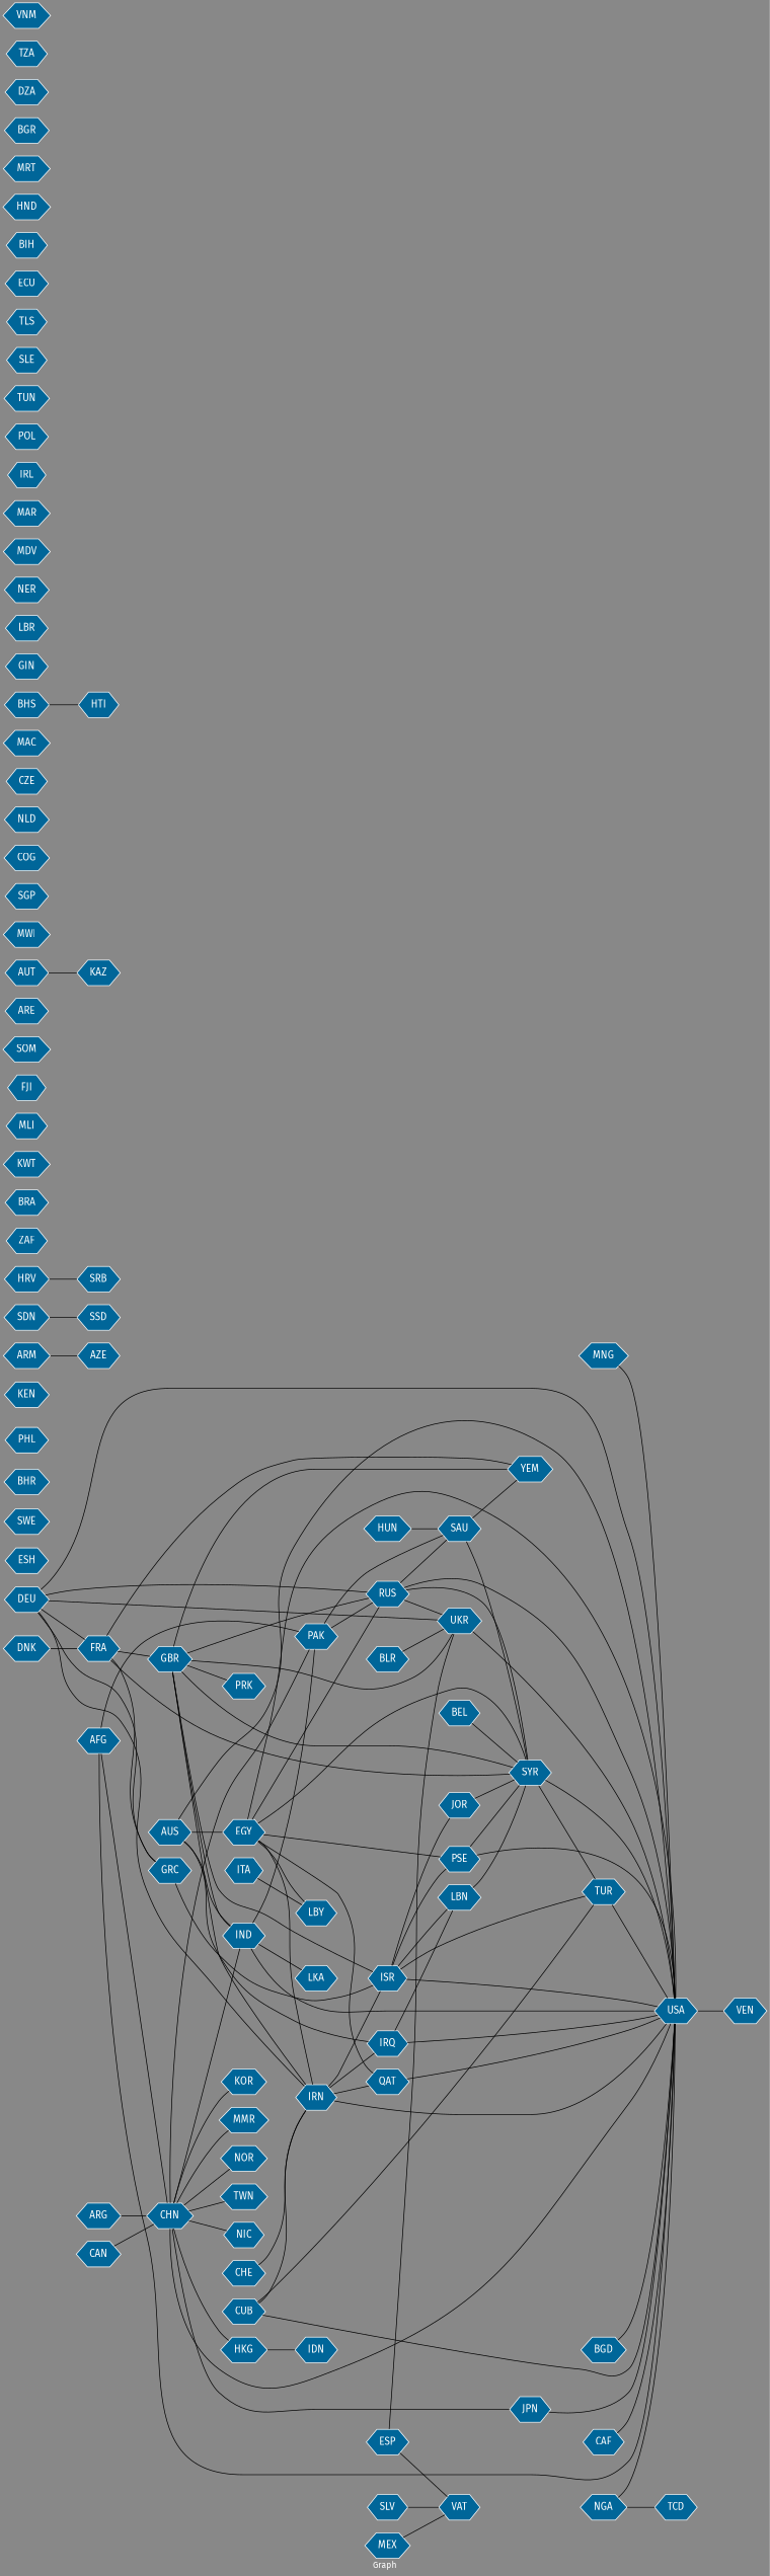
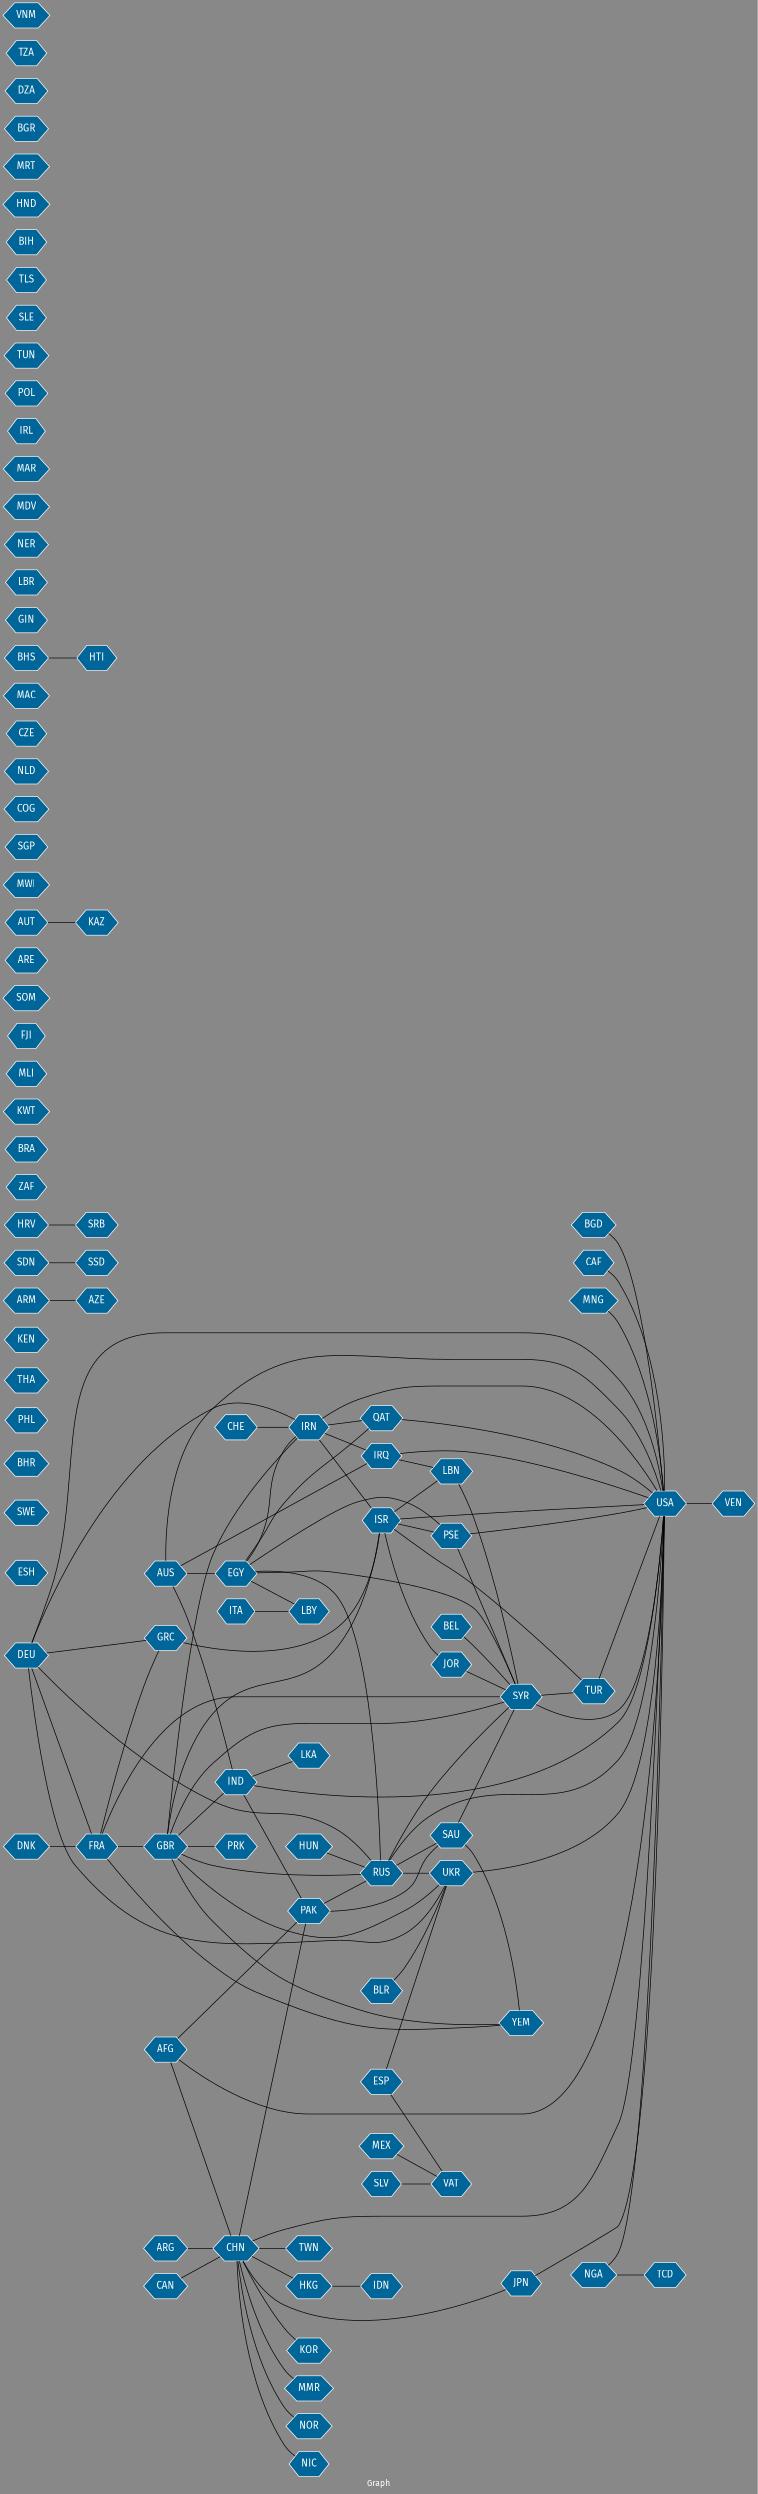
  graph {
    bgcolor="#888888"
    fontcolor=white
    fontname="Fira Sans"
    fontsize=12
    label="Graph"
    rankdir=LR
    node [color=white fillcolor="#006699" fontcolor=white fontname="Fira Sans" shape=hexagon style=filled]
    edge [arrowhead=open color=black fontcolor=white fontname="Fira Sans" fontsize=12 weight=1]
    n1 [label=GBR]
    n2 [label=SYR]
    n3 [label=ISR]
    n4 [label=UKR]
    n5 [label=IND]
    n6 [label=IRN]
    n7 [label=PRK]
    n8 [label=RUS]
    n9 [label=YEM]
    n10 [label=TUR]
    n11 [label=USA]
    n12 [label=PSE]
    n13 [label=LBN]
    n14 [label=JOR]
    n15 [label=PAK]
    n16 [label=LKA]
    n17 [label=IRQ]
    n18 [label=QAT]
    n19 [label=SAU]
    n20 [label=VEN]
    n21 [label=AFG]
    n22 [label=CHN]
    n23 [label=TWN]
    n24 [label=HKG]
    n25 [label=JPN]
    n26 [label=KOR]
    n27 [label=MMR]
    n28 [label=NOR]
    n29 [label=NIC]
    n30 [label=IDN]
    n31 [label=GRC]
    n32 [label=FRA]
    n33 [label=DEU]
    n34 [label=ARG]
    n35 [label=SLV]
    n36 [label=VAT]
    n37 [label=BGD]
    n38 [label=LBY]
    n39 [label=ITA]
    n40 [label=EGY]
-   n41 [label=CUB]
    n42 [label=TCD]
    n43 [label=ESH]
    n44 [label=MEX]
    n45 [label=HUN]
    n46 [label=DNK]
    n47 [label=BEL]
    n48 [label=NGA]
    n49 [label=SWE]
    n50 [label=BHR]
    n51 [label=PHL]
+   n52 [label=THA]
    n53 [label=CAN]
    n54 [label=KEN]
    n55 [label=ESP]
    n56 [label=CAF]
    n57 [label=ARM]
    n58 [label=AZE]
    n59 [label=SSD]
    n60 [label=SDN]
    n61 [label=SRB]
    n62 [label=HRV]
    n63 [label=ZAF]
    n64 [label=AUS]
    n65 [label=BRA]
    n66 [label=KWT]
    n67 [label=MLI]
    n68 [label=FJI]
    n69 [label=BLR]
    n70 [label=SOM]
    n71 [label=ARE]
    n72 [label=AUT]
    n73 [label=KAZ]
    n74 [label=MWI]
    n75 [label=SGP]
    n76 [label=COG]
    n77 [label=NLD]
    n78 [label=CZE]
    n79 [label=MAC]
    n80 [label=HTI]
    n81 [label=GIN]
    n82 [label=LBR]
    n83 [label=NER]
    n84 [label=MDV]
    n85 [label=MAR]
    n86 [label=IRL]
    n87 [label=POL]
    n88 [label=TUN]
    n89 [label=SLE]
    n90 [label=TLS]
-   n91 [label=ECU]
    n92 [label=BIH]
    n93 [label=HND]
    n94 [label=MRT]
    n95 [label=BGR]
    n96 [label=DZA]
    n97 [label=MNG]
    n98 [label=BHS]
    n99 [label=CHE]
    n100 [label=TZA]
    n101 [label=VNM]
    n1 -- n2 [weight=5]
    n1 -- n3
    n1 -- n4 [weight=2]
    n1 -- n5
    n1 -- n6
    n1 -- n7
    n1 -- n8 [weight=5]
    n1 -- n9 [weight=3]
    n2 -- n10 [weight=8]
    n2 -- n11
    n3 -- n10 [weight=2]
    n3 -- n11 [weight=15]
    n3 -- n12 [weight=10]
    n3 -- n13
    n3 -- n14
    n4 -- n11 [weight=3]
    n5 -- n11 [weight=5]
    n5 -- n15 [weight=4]
    n5 -- n16 [weight=2]
    n6 -- n3 [weight=12]
    n6 -- n11 [weight=13]
    n6 -- n17 [weight=5]
    n6 -- n18 [weight=2]
    n8 -- n2 [weight=4]
    n8 -- n4 [weight=53]
    n8 -- n11
    n8 -- n19 [weight=4]
    n10 -- n11 [weight=3]
    n11 -- n20
    n12 -- n2 [weight=2]
    n12 -- n11 [weight=4]
    n13 -- n2 [weight=2]
    n14 -- n2 [weight=3]
    n15 -- n8 [weight=2]
    n15 -- n19 [weight=2]
    n17 -- n11 [weight=4]
    n17 -- n13
    n18 -- n11
    n19 -- n2 [weight=4]
    n19 -- n9 [weight=5]
    n21 -- n11 [weight=2]
    n21 -- n15 [weight=9]
    n21 -- n22
-   n22 -- n5 [weight=3]
    n22 -- n11 [weight=7]
    n22 -- n15 [weight=2]
    n22 -- n23
    n22 -- n24
    n22 -- n25 [weight=2]
    n22 -- n26
    n22 -- n27 [weight=3]
    n22 -- n28
    n22 -- n29 [weight=2]
    n24 -- n30 [weight=2]
    n25 -- n11 [weight=2]
    n31 -- n3
    n32 -- n1 [weight=3]
    n32 -- n2 [weight=5]
    n32 -- n9 [weight=5]
    n32 -- n31
    n33 -- n4 [weight=6]
    n33 -- n6
    n33 -- n8 [weight=2]
    n33 -- n11 [weight=3]
    n33 -- n31 [weight=5]
    n33 -- n32
    n34 -- n22 [weight=4]
    n35 -- n36 [weight=4]
    n37 -- n11 [weight=3]
    n39 -- n38 [weight=2]
    n40 -- n2 [weight=2]
    n40 -- n6
    n40 -- n8 [weight=3]
-   n40 -- n11 [weight=2]
    n40 -- n12
    n40 -- n18 [weight=2]
    n40 -- n38 [weight=10]
-   n41 -- n6
-   n41 -- n10
-   n41 -- n11
    n44 -- n36
-   n45 -- n19 [weight=3]
+   n45 -- n8 [weight=3]
    n46 -- n32
    n47 -- n2
    n48 -- n11 [weight=3]
    n48 -- n42 [weight=4]
    n53 -- n22 [weight=2]
    n55 -- n4 [weight=2]
    n55 -- n36 [weight=2]
    n56 -- n11
    n57 -- n58
    n60 -- n59 [weight=4]
    n62 -- n61 [weight=2]
    n64 -- n5 [weight=2]
    n64 -- n11
    n64 -- n17
    n64 -- n40 [weight=7]
    n69 -- n4 [weight=4]
    n72 -- n73
    n97 -- n11
    n98 -- n80
    n99 -- n6
  }
